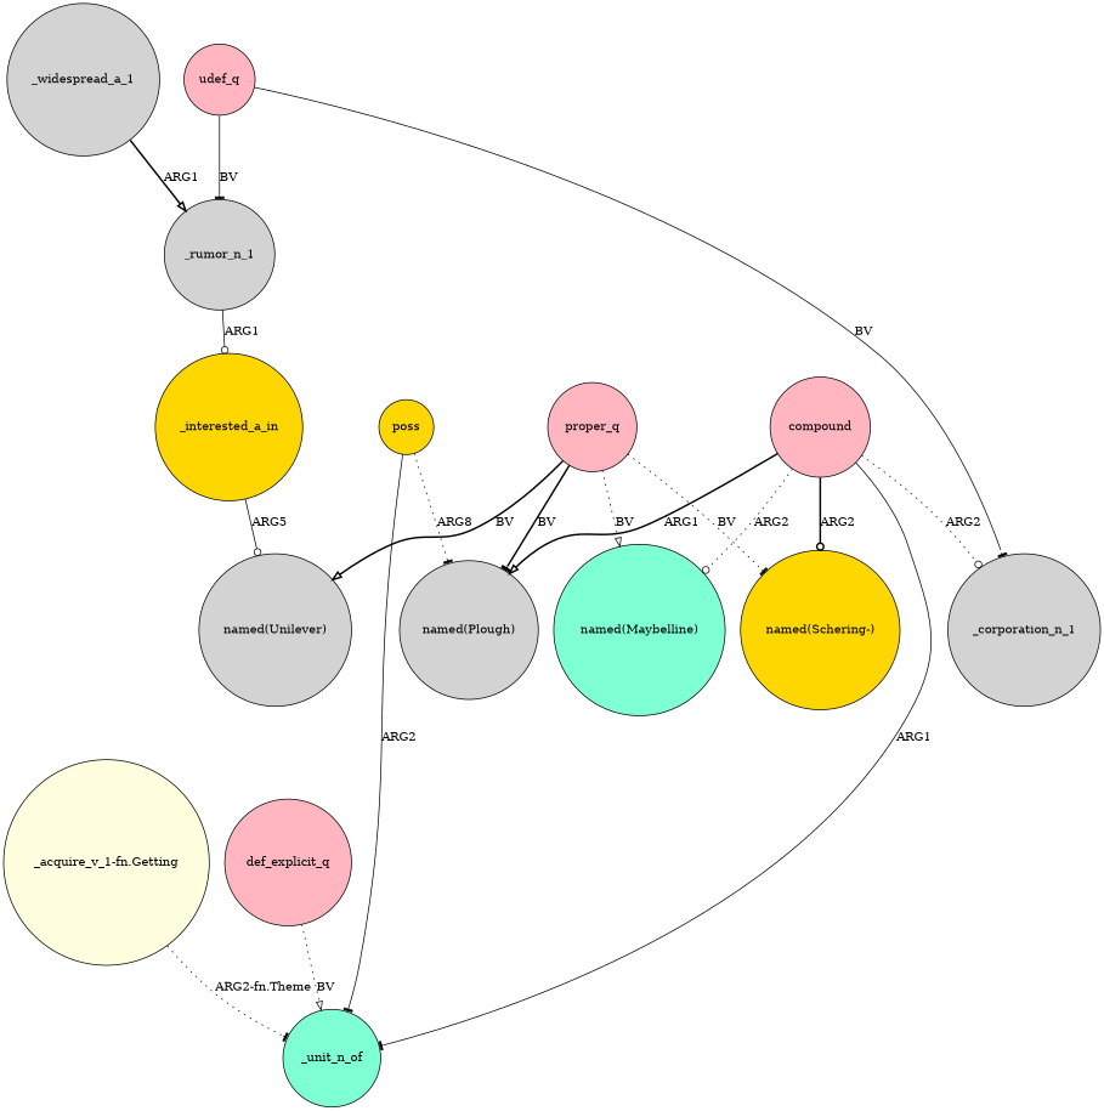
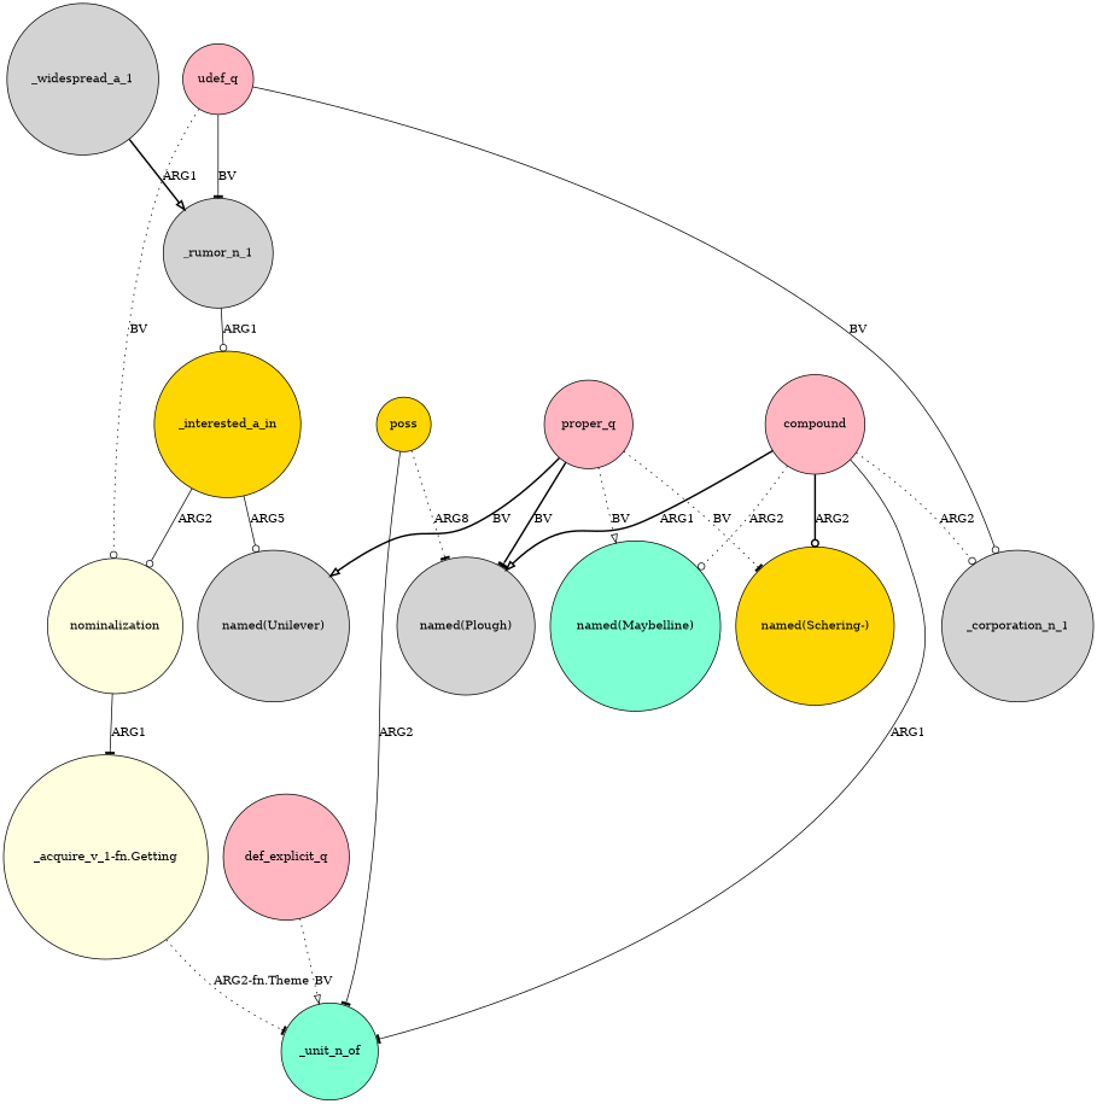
  digraph {
    node [fillcolor=lightgrey shape=circle style=filled]
    edge [arrowhead=odot style=solid]
    _widespread_a_1
    _rumor_n_1
    _interested_a_in [fillcolor=gold]
+   nominalization [fillcolor=lightyellow]
    "named(Unilever)"
    "_acquire_v_1-fn.Getting" [fillcolor=lightyellow]
    _unit_n_of [fillcolor=aquamarine]
    def_explicit_q [fillcolor=lightpink]
    compound [fillcolor=lightpink]
    "named(Plough)"
    _corporation_n_1
    "named(Schering-)" [fillcolor=gold]
    "named(Maybelline)" [fillcolor=aquamarine]
    udef_q [fillcolor=lightpink]
    proper_q [fillcolor=lightpink]
    poss [fillcolor=gold]
    _widespread_a_1 -> _rumor_n_1 [arrowhead=onormal label=ARG1 style=bold]
    _rumor_n_1 -> _interested_a_in [label=ARG1]
+   _interested_a_in -> nominalization [label=ARG2]
    _interested_a_in -> "named(Unilever)" [label=ARG5]
+   nominalization -> "_acquire_v_1-fn.Getting" [arrowhead=tee label=ARG1]
    "_acquire_v_1-fn.Getting" -> _unit_n_of [arrowhead=tee label="ARG2-fn.Theme" style=dotted]
    def_explicit_q -> _unit_n_of [arrowhead=onormal label=BV style=dotted]
    compound -> _unit_n_of [arrowhead=tee label=ARG1]
    compound -> "named(Plough)" [arrowhead=onormal label=ARG1 style=bold]
    compound -> _corporation_n_1 [label=ARG2 style=dotted]
    compound -> "named(Schering-)" [label=ARG2 style=bold]
    compound -> "named(Maybelline)" [label=ARG2 style=dotted]
    udef_q -> _rumor_n_1 [arrowhead=tee label=BV]
-   udef_q -> _corporation_n_1 [arrowhead=tee label=BV]
+   udef_q -> nominalization [label=BV style=dotted]
+   udef_q -> _corporation_n_1 [label=BV]
    proper_q -> "named(Unilever)" [arrowhead=onormal label=BV style=bold]
    proper_q -> "named(Plough)" [arrowhead=tee label=BV style=bold]
    proper_q -> "named(Schering-)" [arrowhead=tee label=BV style=dotted]
    proper_q -> "named(Maybelline)" [arrowhead=onormal label=BV style=dotted]
    poss -> _unit_n_of [arrowhead=tee label=ARG2]
    poss -> "named(Plough)" [arrowhead=tee label=ARG8 style=dotted]
  }
